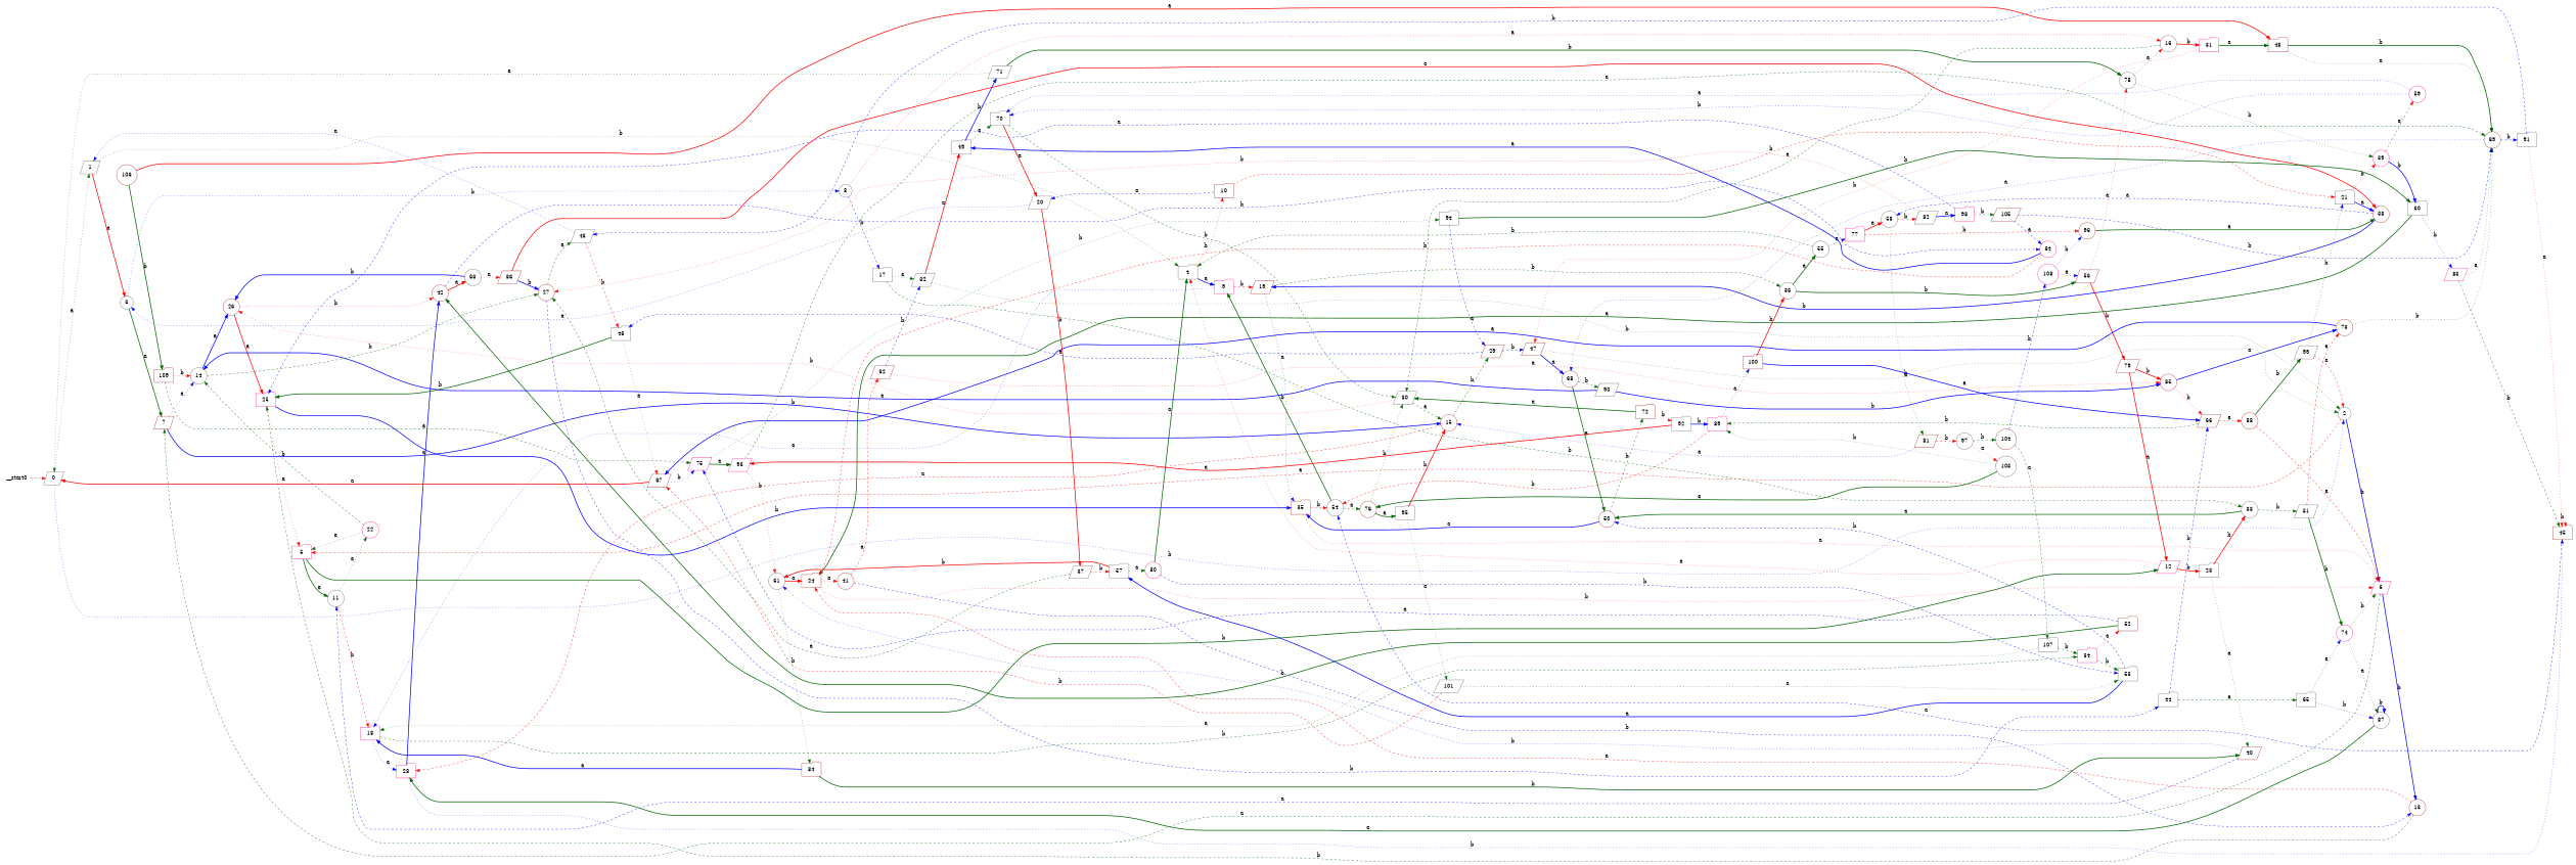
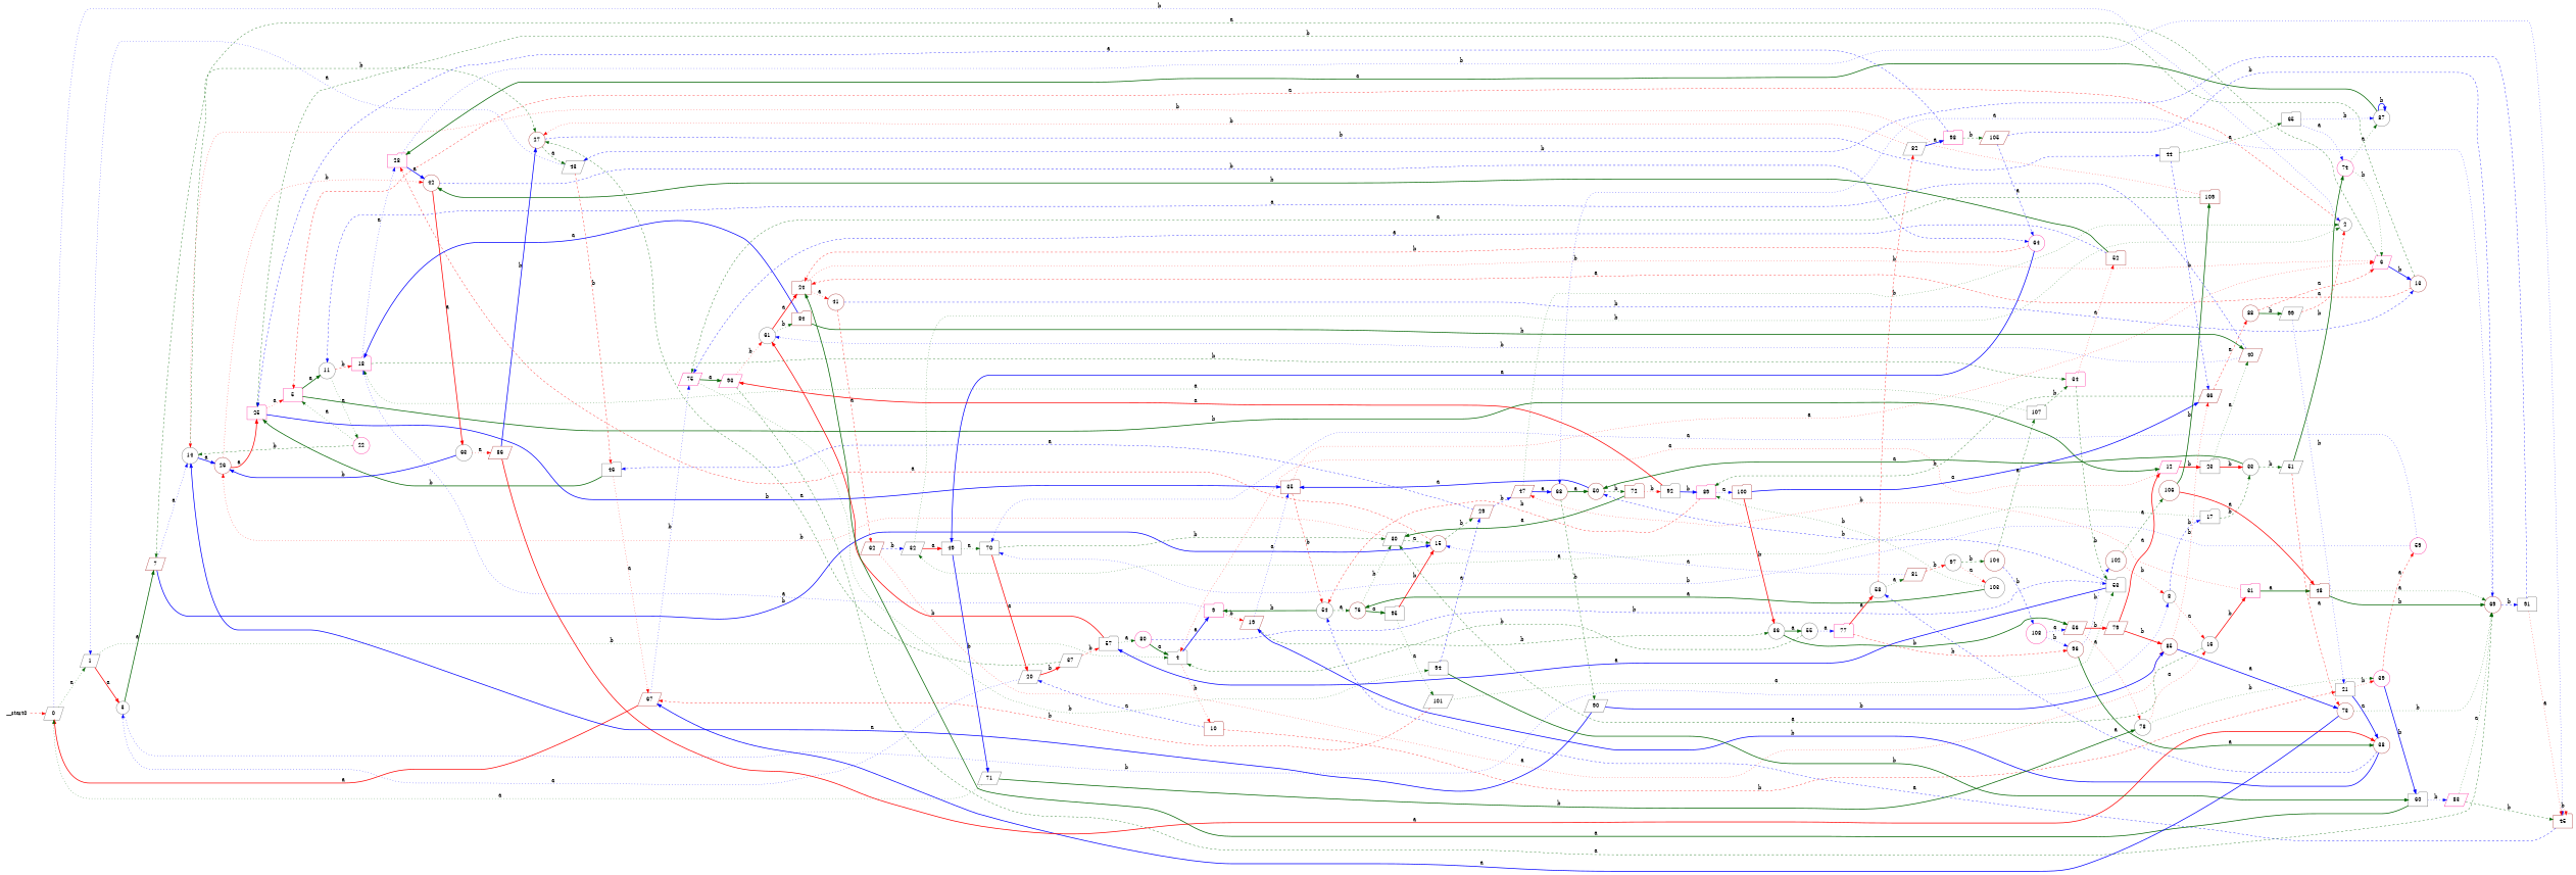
  digraph {
    rankdir=LR
    node [color=gray40 shape=circle]
    edge [color=darkgreen style=dotted]
    __start0 [color=brown shape=none]
    0 [shape=parallelogram]
    1 [shape=parallelogram]
    2
    3
    4 [shape=folder]
    5 [color=deeppink shape=folder]
    6 [color=deeppink shape=parallelogram]
    7 [color=brown shape=parallelogram]
    8
    9 [color=deeppink shape=folder]
    10 [color=brown shape=folder]
    11
    12 [color=deeppink shape=parallelogram]
    13 [color=brown]
    14
    15 [color=brown]
    16
    17 [shape=folder]
    18 [color=deeppink shape=folder]
    19 [color=brown shape=parallelogram]
    20 [shape=parallelogram]
    21 [shape=folder]
    22 [color=deeppink]
    23 [shape=folder]
    24 [color=brown shape=folder]
    25 [color=deeppink shape=folder]
    26 [color=brown]
    27 [color=brown]
    28 [color=deeppink shape=folder]
    29 [color=brown shape=parallelogram]
    30 [shape=parallelogram]
    31 [color=deeppink shape=folder]
    32 [shape=parallelogram]
    33
    34 [color=deeppink shape=folder]
    35 [color=brown shape=folder]
    36
    37 [shape=parallelogram]
    38 [color=brown]
    39 [color=deeppink]
    40 [color=brown shape=parallelogram]
    41 [color=brown]
    42 [color=brown]
    43 [shape=parallelogram]
    44 [shape=folder]
    45 [color=brown shape=folder]
    46 [shape=folder]
    47 [color=brown shape=parallelogram]
    48 [color=brown shape=folder]
    49 [shape=folder]
    50 [color=brown]
    51 [shape=parallelogram]
    52 [color=brown shape=folder]
    53 [shape=folder]
    54
    55
    56 [color=brown shape=parallelogram]
    57 [shape=folder]
    58
    59 [color=deeppink]
    60 [shape=folder]
    61
    62 [color=brown shape=parallelogram]
    63
    64 [color=deeppink]
    65 [shape=folder]
    66 [color=brown shape=parallelogram]
    67 [color=brown shape=parallelogram]
    68 [color=brown]
    69 [color=brown]
    70 [shape=folder]
    71 [shape=parallelogram]
    72 [color=brown shape=folder]
    73 [color=brown]
    74 [color=deeppink]
    75 [color=deeppink shape=parallelogram]
    76 [color=brown]
    77 [color=deeppink shape=folder]
    78
    79 [color=brown shape=parallelogram]
    80 [color=deeppink]
    81 [color=brown shape=parallelogram]
    82 [shape=parallelogram]
    83 [color=deeppink shape=parallelogram]
    84 [color=brown shape=folder]
    85 [color=brown]
    86 [color=brown shape=parallelogram]
    87
    88 [color=brown]
    89 [color=deeppink shape=folder]
    90 [shape=parallelogram]
    91 [shape=folder]
    92 [shape=folder]
    93 [color=deeppink shape=parallelogram]
    94 [shape=folder]
    95 [shape=folder]
    96 [color=brown]
    97
    98 [color=deeppink shape=folder]
    99 [shape=parallelogram]
    100 [color=brown shape=folder]
    101 [shape=parallelogram]
+   102 [color=brown]
    103
    104 [color=brown]
    105 [color=brown shape=parallelogram]
    106 [color=brown]
    107 [shape=folder]
    108 [color=deeppink]
    109 [color=brown shape=folder]
    __start0 -> 0 [color=red style=dashed]
    0 -> 1 [label=a]
    0 -> 2 [color=blue label=b]
    1 -> 3 [color=red label=a style=bold]
    1 -> 4 [label=b]
    2 -> 5 [color=red label=a style=dashed]
-   2 -> 6 [color=blue label=b style=bold]
    3 -> 7 [label=a style=bold]
    3 -> 8 [color=blue label=b]
    4 -> 9 [color=blue label=a style=bold]
    4 -> 10 [color=red label=b]
    5 -> 11 [label=a style=bold]
    5 -> 12 [label=b style=bold]
    6 -> 7 [label=a style=dashed]
    6 -> 13 [color=blue label=b style=bold]
    7 -> 14 [color=blue label=a]
    7 -> 15 [color=blue label=b style=bold]
    8 -> 16 [color=red label=a]
    8 -> 17 [color=blue label=b style=dashed]
    9 -> 18 [color=blue label=a]
-   9 -> 19 [color=red label=b style=dashed]
+   9 -> 19 [color=red label=b]
    10 -> 20 [color=blue label=a style=dashed]
    10 -> 21 [color=red label=b style=dashed]
    11 -> 18 [color=red label=b style=dashed]
    11 -> 22 [label=a]
    12 -> 4 [color=red label=a]
    12 -> 23 [color=red label=b style=bold]
    13 -> 24 [color=red label=a style=dashed]
    13 -> 25 [label=b style=dashed]
    14 -> 26 [color=blue label=a style=bold]
    14 -> 27 [label=b style=dashed]
    15 -> 28 [color=red label=a style=dashed]
    15 -> 29 [label=b style=dashed]
    16 -> 30 [label=a style=dashed]
    16 -> 31 [color=red label=b style=bold]
    17 -> 32 [label=a]
    17 -> 33 [label=b style=dashed]
    18 -> 28 [color=blue label=a]
    18 -> 34 [label=b style=dashed]
    19 -> 35 [color=blue label=a]
    19 -> 36 [label=b style=dashed]
    20 -> 3 [color=blue label=a]
    20 -> 37 [color=red label=b style=bold]
    21 -> 38 [color=blue label=a style=bold]
    21 -> 39 [color=red label=b]
    22 -> 5 [label=a]
    22 -> 14 [label=b style=dashed]
    23 -> 33 [color=red label=b style=bold]
    23 -> 40 [label=a]
    24 -> 6 [color=red label=b]
    24 -> 41 [color=red label=a]
    25 -> 5 [color=red label=a]
    25 -> 35 [color=blue label=b style=bold]
    26 -> 25 [color=red label=a style=bold]
    26 -> 42 [color=red label=b]
    27 -> 43 [label=a style=dashed]
    27 -> 44 [color=blue label=b style=dashed]
    28 -> 42 [color=blue label=a style=bold]
    28 -> 45 [color=blue label=b]
    29 -> 46 [color=blue label=a style=dashed]
    29 -> 47 [color=blue label=b style=dashed]
    30 -> 15 [label=a style=dashed]
    30 -> 26 [color=red label=b]
    31 -> 47 [color=red label=b]
    31 -> 48 [label=a style=bold]
    32 -> 2 [label=b]
    32 -> 49 [color=red label=a style=bold]
    33 -> 50 [label=a style=bold]
    33 -> 51 [label=b style=dashed]
    34 -> 52 [color=red label=a]
    34 -> 53 [label=b style=dashed]
    35 -> 6 [color=red label=a]
    35 -> 54 [color=red label=b style=dashed]
    36 -> 55 [label=a style=bold]
    36 -> 56 [label=b style=bold]
    37 -> 27 [label=a style=dashed]
    37 -> 57 [color=red label=b style=dashed]
    38 -> 19 [color=blue label=b style=bold]
    38 -> 58 [color=blue label=a style=dashed]
    39 -> 59 [color=red label=a style=dashed]
    39 -> 60 [color=blue label=b style=bold]
    40 -> 11 [color=blue label=a style=dashed]
    40 -> 61 [color=blue label=b]
    41 -> 13 [color=blue label=b style=dashed]
    41 -> 62 [color=red label=a style=dashed]
    42 -> 63 [color=red label=a style=bold]
    42 -> 64 [color=blue label=b style=dashed]
    43 -> 1 [color=blue label=a]
    43 -> 46 [color=red label=b style=dashed]
    44 -> 65 [label=a style=dashed]
    44 -> 66 [color=blue label=b style=dashed]
    45 -> 45 [color=red label=b]
    45 -> 54 [color=blue label=a style=dashed]
    46 -> 25 [label=b style=bold]
    46 -> 67 [color=red label=a]
    47 -> 2 [label=b]
    47 -> 68 [color=blue label=a style=bold]
    48 -> 69 [label=a]
    48 -> 69 [label=b style=bold]
    49 -> 70 [label=a]
    49 -> 71 [color=blue label=b style=bold]
    50 -> 35 [color=blue label=a style=bold]
    50 -> 72 [label=b style=dashed]
    51 -> 73 [color=red label=a style=dashed]
    51 -> 74 [label=b style=bold]
    52 -> 42 [label=b style=bold]
    52 -> 75 [color=blue label=a style=dashed]
    53 -> 50 [color=blue label=b style=dashed]
    53 -> 57 [color=blue label=a style=bold]
    54 -> 9 [label=b style=bold]
    54 -> 76 [label=a style=dashed]
    55 -> 4 [label=b style=dashed]
    55 -> 77 [color=blue label=a]
    56 -> 78 [color=red label=a]
    56 -> 79 [color=red label=b style=bold]
    57 -> 61 [color=red label=b style=bold]
    57 -> 80 [label=a]
    58 -> 81 [label=a]
    58 -> 82 [color=red label=b style=dashed]
    59 -> 70 [color=blue label=a]
    59 -> 70 [color=blue label=b]
    60 -> 24 [label=a style=bold]
    60 -> 83 [color=blue label=b]
    61 -> 24 [color=red label=a style=bold]
    61 -> 84 [label=b]
    62 -> 32 [color=blue label=b style=dashed]
    62 -> 85 [color=red label=a]
    63 -> 26 [color=blue label=b style=bold]
    63 -> 86 [color=red label=a]
    64 -> 24 [color=red label=b style=dashed]
    64 -> 49 [color=blue label=a style=bold]
    65 -> 74 [color=blue label=a]
    65 -> 87 [color=blue label=b]
    66 -> 88 [color=red label=a style=dashed]
    66 -> 89 [label=b style=dashed]
    67 -> 0 [color=red label=a style=bold]
    67 -> 75 [color=blue label=b]
    68 -> 50 [label=a style=bold]
    68 -> 90 [label=b style=dashed]
    69 -> 68 [color=blue label=a]
    69 -> 91 [color=blue label=b style=dashed]
    70 -> 20 [color=red label=a style=bold]
    70 -> 30 [label=b style=dashed]
    71 -> 0 [label=a]
    71 -> 78 [label=b style=bold]
    72 -> 30 [label=a style=bold]
    72 -> 92 [color=red label=b]
    73 -> 67 [color=blue label=a style=bold]
    73 -> 69 [label=b]
    74 -> 6 [label=b]
    74 -> 87 [label=a]
    75 -> 93 [label=a style=bold]
    75 -> 94 [label=b]
    76 -> 30 [label=b]
    76 -> 95 [label=a style=bold]
    77 -> 58 [color=red label=a style=bold]
    77 -> 96 [color=red label=b style=dashed]
    78 -> 16 [color=red label=a]
    78 -> 39 [label=b]
    79 -> 12 [color=red label=a style=bold]
    79 -> 85 [color=red label=b style=bold]
    80 -> 4 [label=a style=bold]
    80 -> 53 [color=blue label=b style=dashed]
    81 -> 15 [color=blue label=a]
    81 -> 97 [color=red label=b style=dashed]
    82 -> 27 [color=red label=b]
    82 -> 98 [color=blue label=a style=bold]
    83 -> 45 [label=b style=dashed]
    83 -> 69 [label=a]
    84 -> 18 [color=blue label=a style=bold]
    84 -> 40 [label=b style=bold]
    85 -> 66 [color=red label=b]
    85 -> 73 [color=blue label=a style=bold]
    86 -> 27 [color=blue label=b style=bold]
    86 -> 38 [color=red label=a style=bold]
    87 -> 28 [label=a style=bold]
    87 -> 87 [color=blue label=b style=bold]
    88 -> 6 [color=red label=a style=dashed]
    88 -> 99 [label=b style=bold]
    89 -> 54 [color=red label=b style=dashed]
    89 -> 100 [color=blue label=a]
    90 -> 14 [color=blue label=a style=bold]
    90 -> 85 [color=blue label=b style=bold]
    91 -> 43 [color=blue label=b style=dashed]
    91 -> 45 [color=red label=a]
    92 -> 89 [color=blue label=b style=bold]
    92 -> 93 [color=red label=a style=bold]
    93 -> 61 [color=red label=b]
    93 -> 69 [label=a style=dashed]
    94 -> 29 [color=blue label=a style=dashed]
    94 -> 60 [label=b style=bold]
    95 -> 15 [color=red label=b style=bold]
    95 -> 101 [label=a]
    96 -> 38 [label=a style=bold]
+   96 -> 102 [color=blue label=b]
    97 -> 103 [color=red label=a]
    97 -> 104 [label=b style=dashed]
    98 -> 25 [color=blue label=a style=dashed]
    98 -> 105 [label=b style=dashed]
    99 -> 2 [color=red label=a style=dashed]
    99 -> 21 [color=blue label=b]
    100 -> 36 [color=red label=b style=bold]
    100 -> 66 [color=blue label=a style=bold]
    101 -> 53 [label=a]
    101 -> 67 [color=red label=b style=dashed]
+   102 -> 8 [color=red label=b]
+   102 -> 106 [label=a style=dashed]
    103 -> 76 [label=a style=bold]
    103 -> 89 [label=b]
    104 -> 107 [label=a style=dashed]
    104 -> 108 [color=blue label=b style=dashed]
    105 -> 64 [color=blue label=a style=dashed]
    105 -> 69 [color=blue label=b style=dashed]
    106 -> 48 [color=red label=a style=bold]
    106 -> 109 [label=b style=bold]
    107 -> 18 [label=a]
    107 -> 34 [label=b style=dashed]
    108 -> 56 [color=blue label=a]
    108 -> 96 [color=blue label=b]
    109 -> 14 [color=red label=b]
    109 -> 75 [label=a style=dashed]
  }
